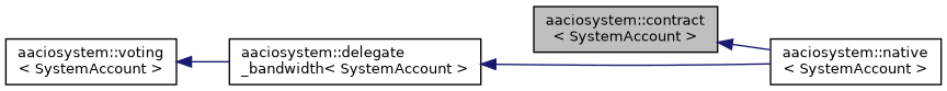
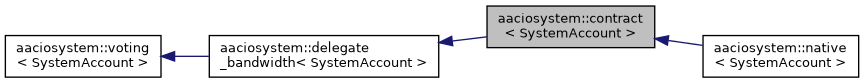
  digraph {
    rankdir=LR
    node [color=black fillcolor=white fontname=Helvetica fontsize=10 shape=record style=filled]
    edge [color=midnightblue dir=back fontname=Helvetica fontsize=10 labelfontname=Helvetica labelfontsize=10 style=solid]
    n1 [fillcolor=grey75 fontcolor=black height=0.2 label="aaciosystem::contract\l\< SystemAccount \>" width=0.4]
    n2 [height=0.2 label="aaciosystem::native\l\< SystemAccount \>" width=0.4]
    n3 [height=0.2 label="aaciosystem::delegate\l_bandwidth\< SystemAccount \>" width=0.4]
    n4 [height=0.2 label="aaciosystem::voting\l\< SystemAccount \>" width=0.4]
    n1 -> n2
-   n3 -> n2
+   n3 -> n1
    n4 -> n3
  }
